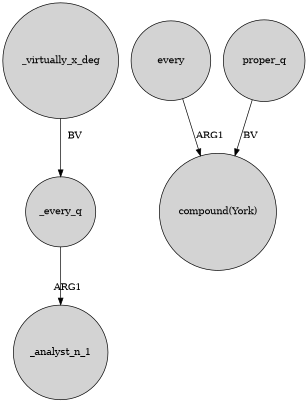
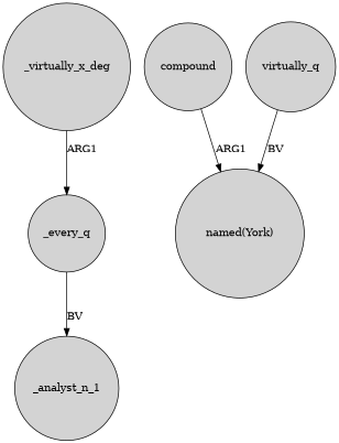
  digraph {
    node [shape=circle style=filled]
    _virtually_x_deg
    _every_q
    _analyst_n_1
-   compound [label=every]
-   "named(York)" [label="compound(York)"]
-   proper_q
-   _virtually_x_deg -> _every_q [label=BV]
-   _every_q -> _analyst_n_1 [label=ARG1]
+   compound
+   "named(York)"
+   proper_q [label=virtually_q]
+   _virtually_x_deg -> _every_q [label=ARG1]
+   _every_q -> _analyst_n_1 [label=BV]
    compound -> "named(York)" [label=ARG1]
    proper_q -> "named(York)" [label=BV]
  }
